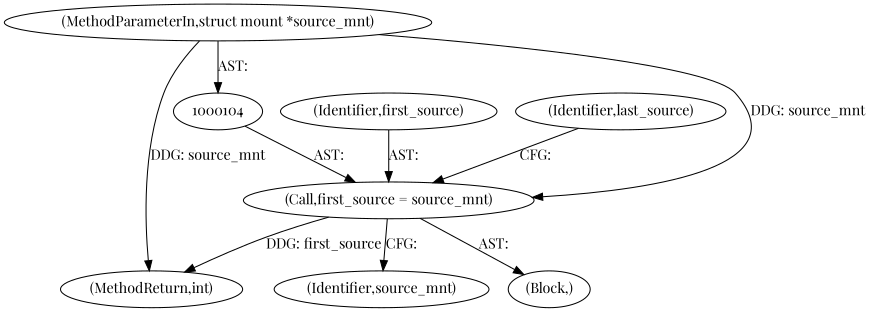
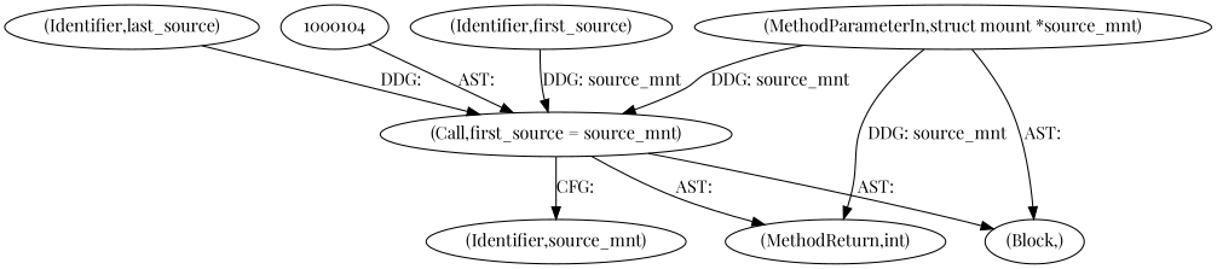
  digraph {
    fontname="Playfair Display"
    node [fontname="Playfair Display"]
    edge [fontname="Playfair Display"]
    n1 [label="(Call,first_source = source_mnt)"]
    n2 [label="(MethodReturn,int)"]
    n3 [label="(Block,)"]
    n4 [label="(Identifier,source_mnt)"]
    n5 [label="(MethodParameterIn,struct mount *source_mnt)"]
    1000104
    n7 [label="(Identifier,first_source)"]
    n8 [label="(Identifier,last_source)"]
-   n1 -> n2 [label="DDG: first_source"]
+   n1 -> n2 [label="AST: "]
    n1 -> n3 [label="AST: "]
    n1 -> n4 [label="CFG: "]
    n5 -> n1 [label="DDG: source_mnt"]
    n5 -> n2 [label="DDG: source_mnt"]
-   n5 -> 1000104 [label="AST: "]
+   n5 -> n3 [label="AST: "]
    1000104 -> n1 [label="AST: "]
-   n7 -> n1 [label="AST: "]
-   n8 -> n1 [label="CFG: "]
+   n7 -> n1 [label="DDG: source_mnt"]
+   n8 -> n1 [label="DDG: "]
  }
